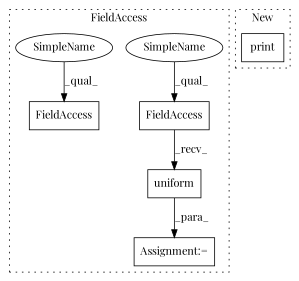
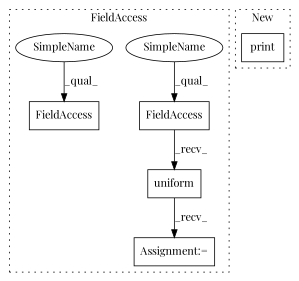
  digraph {
    fontname="Playfair Display"
    node [a=32 fontname="Playfair Display" l=12 s=6732 shape=box]
    edge [fontname="Playfair Display"]
    n1 [l="8,1" label=uniform s="6745,6769"]
    n2 [a=22 label=FieldAccess]
    n3 [a=22 label=FieldAccess s=6675]
    n4 [a=7 l=1 label="Assignment:=" s=6731]
    n5 [a=42 l=5 label=SimpleName shape=ellipse]
    n6 [a=42 l=5 label=SimpleName s=6675 shape=ellipse]
    n7 [l="6,1" label=print s="7303,7313"]
    subgraph cluster_1 {
      label=FieldAccess
      style=dotted
      n1
      n2
      n3
      n4
      n5
      n6
    }
    subgraph cluster_2 {
      label=New
      style=dotted
      n7
    }
-   n1 -> n4 [label=_para_]
+   n1 -> n4 [label=_recv_]
    n2 -> n1 [label=_recv_]
    n5 -> n2 [label=_qual_]
    n6 -> n3 [label=_qual_]
  }
